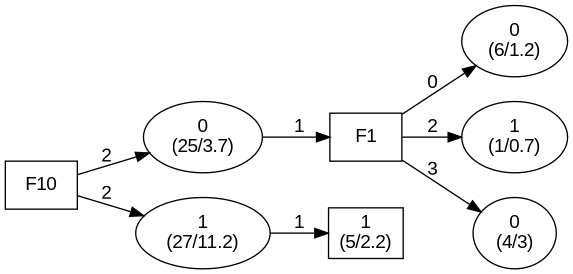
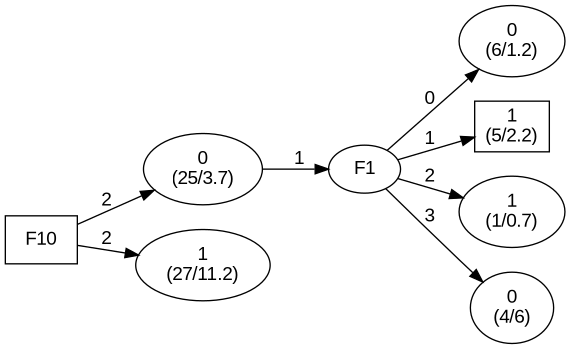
  digraph {
    fontname="Liberation Sans"
    rankdir=LR
    node [fontname="Liberation Sans" shape=ellipse]
    edge [fontname="Liberation Sans"]
    n1 [label="F10\n" shape=box]
    n2 [label="0\n(25/3.7)"]
    n3 [label="1\n(27/11.2)"]
-   n4 [label="F1\n" shape=box]
+   n4 [label="F1\n"]
    n5 [label="0\n(6/1.2)"]
    n6 [label="1\n(5/2.2)" shape=box]
    n7 [label="1\n(1/0.7)"]
-   n8 [label="0\n(4/3)"]
+   n8 [label="0\n(4/6)"]
    n1 -> n2 [label=2]
    n1 -> n3 [label=2]
    n2 -> n4 [label=1]
    n4 -> n5 [label=0]
-   n3 -> n6 [label=1]
+   n4 -> n6 [label=1]
    n4 -> n7 [label=2]
    n4 -> n8 [label=3]
  }
